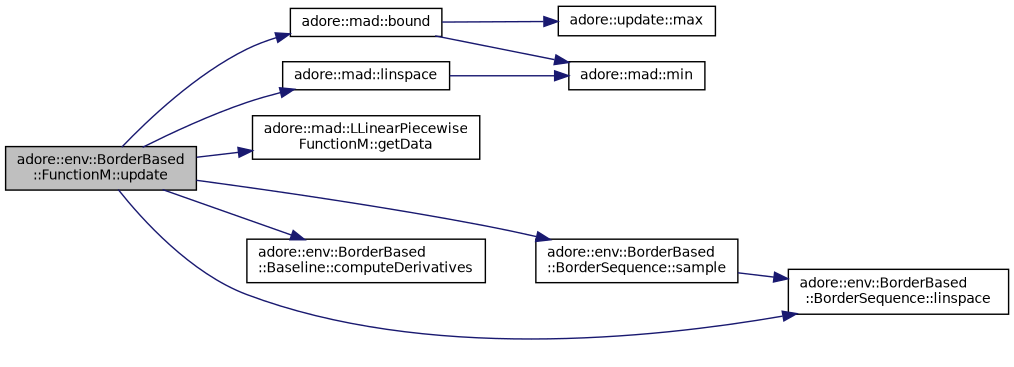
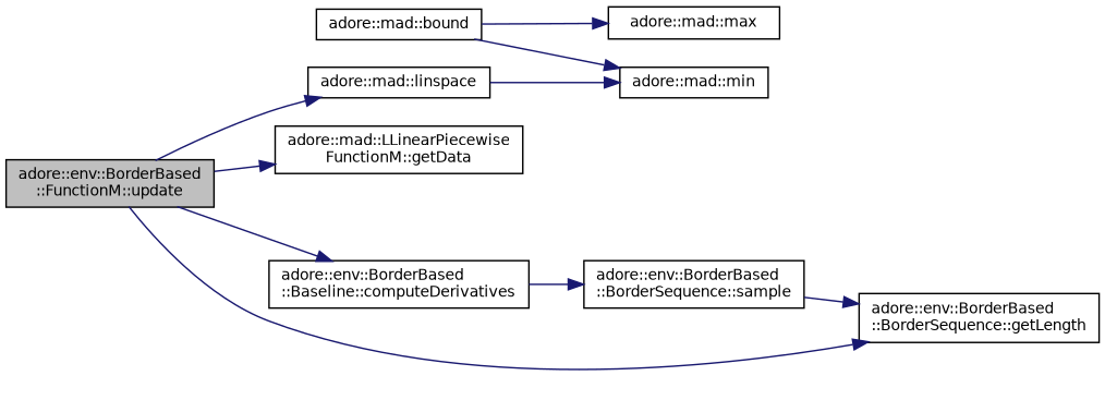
  digraph {
    rankdir=LR
    node [color=black fillcolor=white fontname=Helvetica fontsize=10 shape=record style=filled]
    edge [color=midnightblue fontname=Helvetica fontsize=10 labelfontname=Helvetica labelfontsize=10 style=solid]
    n1 [fillcolor=grey75 fontcolor=black height=0.2 label="adore::env::BorderBased\l::FunctionM::update" width=0.4]
    n2 [height=0.2 label="adore::mad::bound" width=0.4]
    n3 [height=0.2 label="adore::env::BorderBased\l::Baseline::computeDerivatives" width=0.4]
    n4 [height=0.2 label="adore::mad::LLinearPiecewise\lFunctionM::getData" width=0.4]
-   n5 [height=0.2 label="adore::env::BorderBased\l::BorderSequence::linspace" width=0.4]
+   n5 [height=0.2 label="adore::env::BorderBased\l::BorderSequence::getLength" width=0.4]
    n6 [height=0.2 label="adore::mad::linspace" width=0.4]
    n7 [height=0.2 label="adore::env::BorderBased\l::BorderSequence::sample" width=0.4]
-   n8 [height=0.2 label="adore::update::max" width=0.4]
+   n8 [height=0.2 label="adore::mad::max" width=0.4]
    n9 [height=0.2 label="adore::mad::min" width=0.4]
-   n1 -> n2
    n1 -> n3
    n1 -> n4
    n1 -> n5
    n1 -> n6
-   n1 -> n7
+   n3 -> n7
    n2 -> n8
    n2 -> n9
    n6 -> n9
    n7 -> n5
  }
